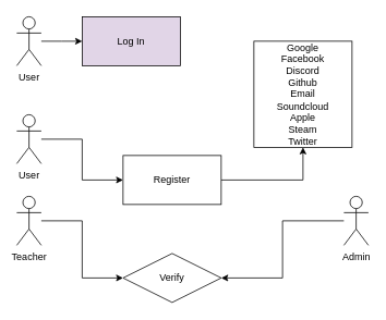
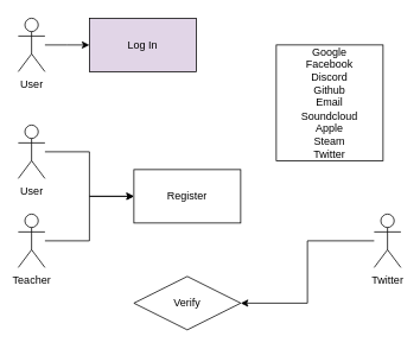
  <mxCell id="0" />
  <mxCell id="1" parent="0" />
  <mxCell id="2" style="edgeStyle=orthogonalEdgeStyle;rounded=0;orthogonalLoop=1;jettySize=auto;html=1;" edge="1" parent="1" source="3"><mxGeometry relative="1" as="geometry"><mxPoint x="100" y="50" as="targetPoint" /></mxGeometry></mxCell>
  <mxCell id="3" value="User" style="shape=umlActor;verticalLabelPosition=bottom;labelBackgroundColor=#ffffff;verticalAlign=top;html=1;outlineConnect=0;" vertex="1" parent="1"><mxGeometry x="20" y="20" width="30" height="60" as="geometry" /></mxCell>
  <mxCell id="4" value="Log In" style="rounded=0;whiteSpace=wrap;html=1;fillColor=#e1d5e7;" vertex="1" parent="1"><mxGeometry x="100" y="20" width="120" height="60" as="geometry" /></mxCell>
  <mxCell id="5" style="edgeStyle=orthogonalEdgeStyle;rounded=0;orthogonalLoop=1;jettySize=auto;html=1;entryX=0;entryY=0.5;entryDx=0;entryDy=0;" edge="1" parent="1" source="6" target="8"><mxGeometry relative="1" as="geometry"><mxPoint x="100" y="170" as="targetPoint" /></mxGeometry></mxCell>
  <mxCell id="6" value="User" style="shape=umlActor;verticalLabelPosition=bottom;labelBackgroundColor=#ffffff;verticalAlign=top;html=1;outlineConnect=0;" vertex="1" parent="1"><mxGeometry x="20" y="140" width="30" height="60" as="geometry" /></mxCell>
- <mxCell id="7" value="" style="edgeStyle=orthogonalEdgeStyle;rounded=0;orthogonalLoop=1;jettySize=auto;html=1;" edge="1" parent="1" source="8" target="9"><mxGeometry relative="1" as="geometry" /></mxCell>
  <mxCell id="8" value="Register" style="rounded=0;whiteSpace=wrap;html=1;" vertex="1" parent="1"><mxGeometry x="150" y="190" width="120" height="60" as="geometry" /></mxCell>
  <mxCell id="9" value="Google&lt;br&gt;Facebook&lt;br&gt;Discord&lt;br&gt;Github&lt;br&gt;Email&lt;br&gt;Soundcloud&lt;br&gt;Apple&lt;br&gt;Steam&lt;br&gt;Twitter" style="rounded=0;whiteSpace=wrap;html=1;" vertex="1" parent="1"><mxGeometry x="310" y="50" width="120" height="130" as="geometry" /></mxCell>
- <mxCell id="10" style="edgeStyle=orthogonalEdgeStyle;rounded=0;orthogonalLoop=1;jettySize=auto;html=1;entryX=0;entryY=0.5;entryDx=0;entryDy=0;" edge="1" parent="1" source="11" target="12"><mxGeometry relative="1" as="geometry" /></mxCell>
+ <mxCell id="10" style="edgeStyle=orthogonalEdgeStyle;rounded=0;orthogonalLoop=1;jettySize=auto;html=1;" edge="1" parent="1" source="11" target="8"><mxGeometry relative="1" as="geometry" /></mxCell>
  <mxCell id="11" value="Teacher" style="shape=umlActor;verticalLabelPosition=bottom;labelBackgroundColor=#ffffff;verticalAlign=top;html=1;outlineConnect=0;" vertex="1" parent="1"><mxGeometry x="20" y="240" width="30" height="60" as="geometry" /></mxCell>
  <mxCell id="12" value="Verify" style="rhombus;whiteSpace=wrap;html=1;" vertex="1" parent="1"><mxGeometry x="150" y="310" width="120" height="60" as="geometry" /></mxCell>
  <mxCell id="13" style="edgeStyle=orthogonalEdgeStyle;rounded=0;orthogonalLoop=1;jettySize=auto;html=1;entryX=1;entryY=0.5;entryDx=0;entryDy=0;" edge="1" parent="1" source="14" target="12"><mxGeometry relative="1" as="geometry" /></mxCell>
- <mxCell id="14" value="Admin" style="shape=umlActor;verticalLabelPosition=bottom;labelBackgroundColor=#ffffff;verticalAlign=top;html=1;outlineConnect=0;" vertex="1" parent="1"><mxGeometry x="420" y="240" width="30" height="60" as="geometry" /></mxCell>
+ <mxCell id="14" value="Twitter" style="shape=umlActor;verticalLabelPosition=bottom;labelBackgroundColor=#ffffff;verticalAlign=top;html=1;outlineConnect=0;" vertex="1" parent="1"><mxGeometry x="420" y="240" width="30" height="60" as="geometry" /></mxCell>
